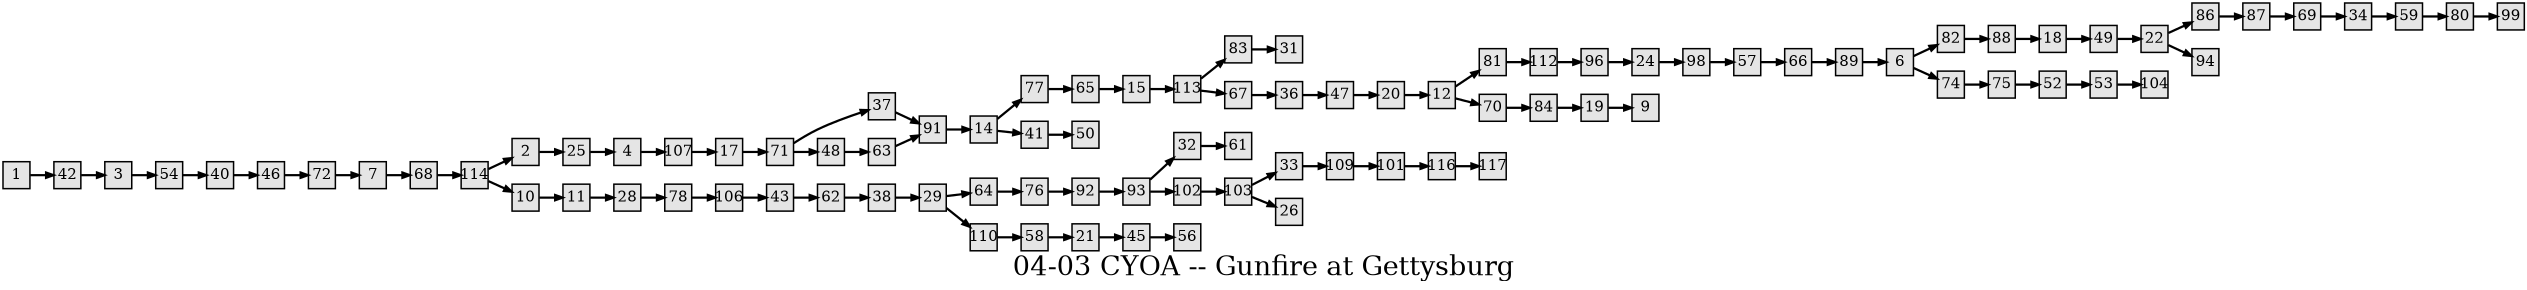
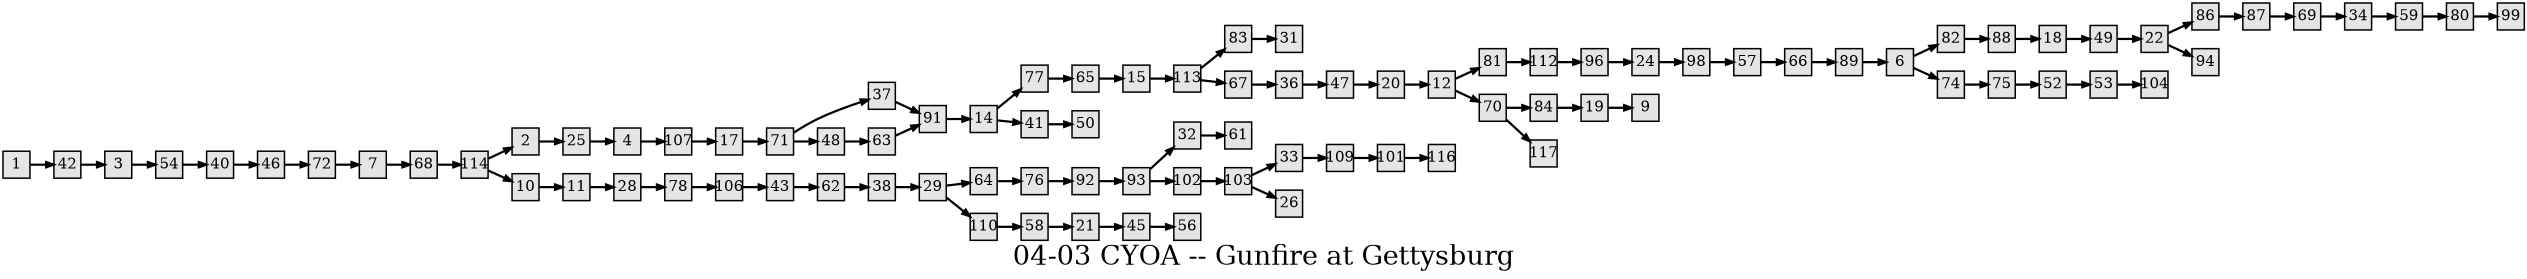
  digraph {
    fontsize=36
    label="04-03 CYOA -- Gunfire at Gettysburg"
    nodesep=0.35
    ordering=out
    rankdir=LR
    ranksep=0.45
    node [fillcolor=grey90 fixedsize=true fontsize=20 labelfloat=true margin="0,0" penwidth=2 regular=true shape=rect style=filled]
    edge [fontsize=12 labelfloat=true penwidth=3]
    1
    42
    3
    54
    2
    25
    4
    10
    11
    107
    28
    40
    46
    17
    71
    6
    82
    74
    88
    75
    18
    52
    7
    68
    114
    78
    106
    12
    81
    70
    112
    84
    96
    19
    14
    77
    41
    65
    50
    15
    113
    83
    n43 [label=67]
    31
    36
    37
    48
    91
    63
    49
    22
    86
    94
    9
    20
    21
    45
    56
    87
    69
    24
    98
    57
    66
    43
    29
    64
    110
    76
    58
    92
    32
    61
    33
    109
    101
    116
    34
    59
    80
    99
    47
    38
    72
    62
    53
    104
    89
    93
    102
    103
    26
    117
    1 -> 42
    42 -> 3
    3 -> 54
    54 -> 40
    2 -> 25
    25 -> 4
    4 -> 107
    10 -> 11
    11 -> 28
    107 -> 17
    28 -> 78
    40 -> 46
    46 -> 72
    17 -> 71
    71 -> 37
    71 -> 48
    6 -> 82
    6 -> 74
    82 -> 88
    74 -> 75
    88 -> 18
    75 -> 52
    18 -> 49
    52 -> 53
    7 -> 68
    68 -> 114
    114 -> 2
    114 -> 10
    78 -> 106
    106 -> 43
    12 -> 81
    12 -> 70
    81 -> 112
    70 -> 84
    112 -> 96
    84 -> 19
    96 -> 24
    19 -> 9
    14 -> 77
    14 -> 41
    77 -> 65
    41 -> 50
    65 -> 15
    15 -> 113
    113 -> 83
    113 -> n43
    83 -> 31
    n43 -> 36
    36 -> 47
    37 -> 91
    48 -> 63
    91 -> 14
    63 -> 91
    49 -> 22
    22 -> 86
    22 -> 94
    86 -> 87
    20 -> 12
    21 -> 45
    45 -> 56
    87 -> 69
    69 -> 34
    24 -> 98
    98 -> 57
    57 -> 66
    66 -> 89
    43 -> 62
    29 -> 64
    29 -> 110
    64 -> 76
    110 -> 58
    76 -> 92
    58 -> 21
    92 -> 93
    32 -> 61
    33 -> 109
    109 -> 101
    101 -> 116
-   116 -> 117
+   70 -> 117
    34 -> 59
    59 -> 80
    80 -> 99
    47 -> 20
    38 -> 29
    72 -> 7
    62 -> 38
    53 -> 104
    89 -> 6
    93 -> 32
    93 -> 102
    102 -> 103
    103 -> 33
    103 -> 26
  }
